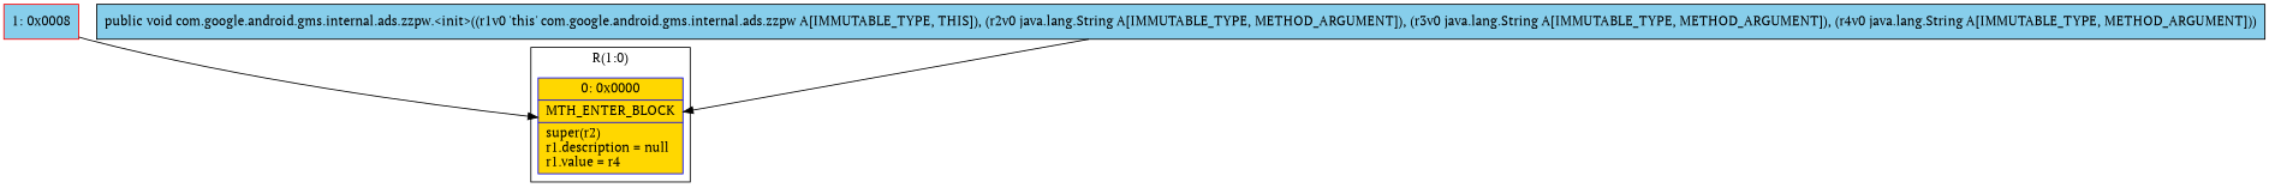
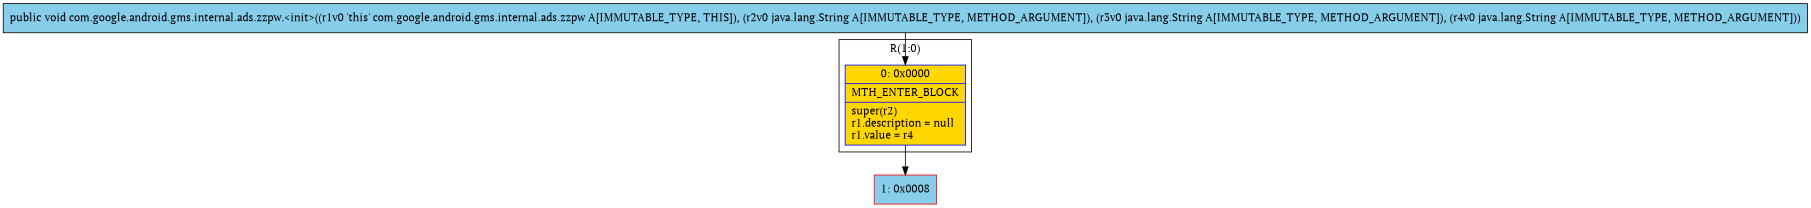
  digraph {
    fontname="PT Serif"
    node [shape=record style=filled fillcolor=skyblue fontname="PT Serif"]
    edge [fontname="PT Serif"]
    n1 [color=blue label="{0\:\ 0x0000|MTH_ENTER_BLOCK\l|super(r2)\lr1.description = null\lr1.value = r4\l}" fillcolor=gold]
    n2 [color=red label="{1\:\ 0x0008}"]
    n3 [label="{public void com.google.android.gms.internal.ads.zzpw.\<init\>((r1v0 'this' com.google.android.gms.internal.ads.zzpw A[IMMUTABLE_TYPE, THIS]), (r2v0 java.lang.String A[IMMUTABLE_TYPE, METHOD_ARGUMENT]), (r3v0 java.lang.String A[IMMUTABLE_TYPE, METHOD_ARGUMENT]), (r4v0 java.lang.String A[IMMUTABLE_TYPE, METHOD_ARGUMENT])) }"]
    subgraph cluster_1 {
      label="R(1:0)"
      n1
    }
-   n2 -> n1
+   n1 -> n2
    n3 -> n1
  }
